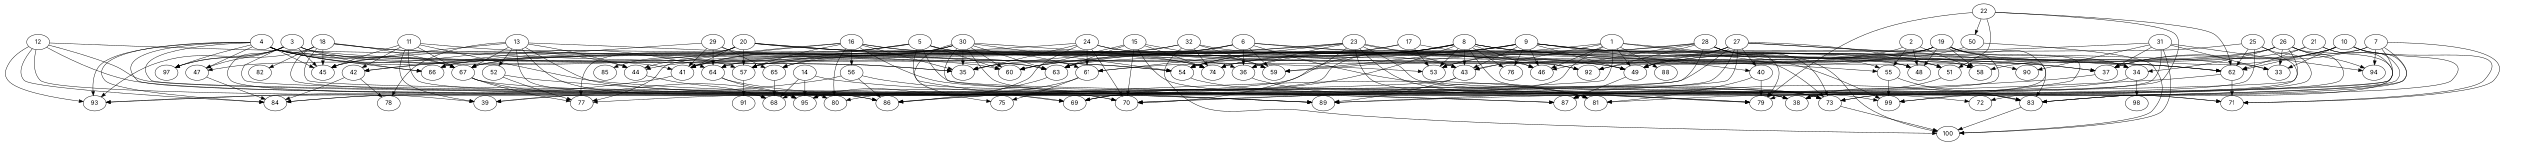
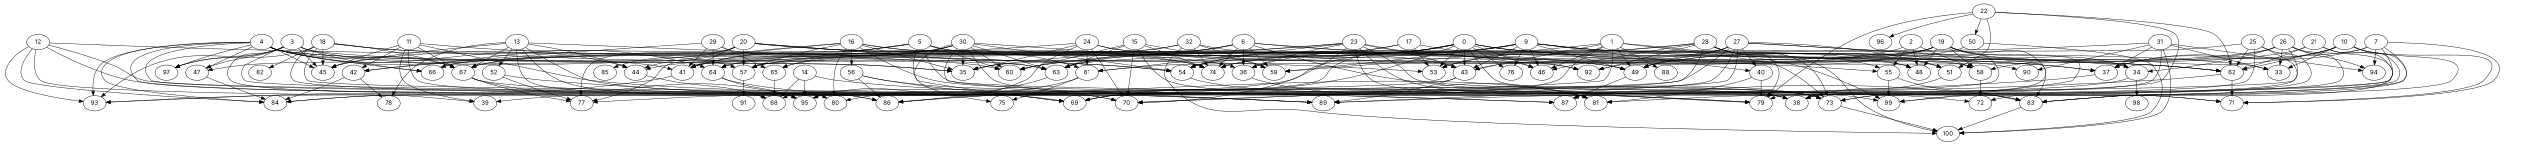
  digraph {
    fontname=Inter
    node [alpha=0.05 fontname=Inter]
    edge [fontname=Inter]
    43 [alpha=0.11]
    1
    46 [alpha=0.04]
    49 [alpha=0.16]
    59 [alpha=0.15]
    68 [alpha=0.12]
    70 [alpha=0.18]
    73 [alpha=0.11]
    88 [alpha=0.19]
    99 [alpha=0.10]
    93 [alpha=0.04]
    89 [alpha=0.16]
    87 [alpha=0.15]
    100
    95 [alpha=0.09]
    2 [alpha=0.06]
    48 [alpha=0.12]
    55 [alpha=0.16]
    58 [alpha=0.19]
    63 [alpha=0.10]
    83 [alpha=0.19]
    72 [alpha=0.01]
    86 [alpha=0.12]
    3 [alpha=0.15]
    35 [alpha=0.07]
    45 [alpha=0.16]
    47 [alpha=0.18]
    66 [alpha=0.11]
    74 [alpha=0.19]
    97 [alpha=0.07]
    84 [alpha=0.07]
    4
    41 [alpha=0.02]
    44 [alpha=0.10]
    64 [alpha=0.18]
    67 [alpha=0.14]
    79 [alpha=0.08]
    81 [alpha=0.08]
    77 [alpha=0.19]
    5 [alpha=0.16]
    57 [alpha=0.10]
    60 [alpha=0.11]
    69 [alpha=0.03]
    71 [alpha=0.17]
    91 [alpha=0.09]
    6 [alpha=0.12]
    36 [alpha=0.14]
    65 [alpha=0.06]
    92 [alpha=0.07]
    7 [alpha=0.03]
    37 [alpha=0.07]
    54 [alpha=0.17]
    94 [alpha=0.17]
-   8 [alpha=0.15]
+   8 [alpha=0.15 label=0]
    53 [alpha=0.19]
    62 [alpha=0.18]
    76 [alpha=0.11]
    90 [alpha=0.08]
    9 [alpha=0.04]
    33 [alpha=0.13]
    40 [alpha=0.14]
    51 [alpha=0.10]
    38 [alpha=0.04]
    10 [alpha=0.09]
    11 [alpha=0.13]
    39 [alpha=0.10]
    42 [alpha=0.04]
    78 [alpha=0.12]
    12 [alpha=0.06]
    13 [alpha=0.18]
    52 [alpha=0.17]
    80 [alpha=0.12]
    14 [alpha=0.06]
    15
    16 [alpha=0.15]
    56 [alpha=0.01]
    17 [alpha=0.06]
    18 [alpha=0.14]
    82 [alpha=0.16]
    19 [alpha=0.07]
    34
    61 [alpha=0.15]
    98 [alpha=0.01]
    75 [alpha=0.11]
    20 [alpha=0.07]
    85 [alpha=0.06]
    21
    22 [alpha=0.06]
    50 [alpha=0.20]
+   96 [alpha=0.13]
    23 [alpha=0.04]
    24 [alpha=0.18]
    25 [alpha=0.12]
    26
    27 [alpha=0.04]
    28 [alpha=0.19]
    29 [alpha=0.02]
    30
    31 [alpha=0.04]
    32 [alpha=0.19]
    43 -> 93
    43 -> 89
    1 -> 43
    1 -> 46
    1 -> 49
    1 -> 59
    1 -> 68
    1 -> 70
    1 -> 73
    1 -> 88
    1 -> 99
    49 -> 87
    73 -> 100
    2 -> 48
    2 -> 55
    2 -> 58
    2 -> 63
    55 -> 99
    55 -> 83
+   58 -> 72
    63 -> 86
    83 -> 100
    3 -> 68
    3 -> 93
    3 -> 83
    3 -> 35
    3 -> 45
    3 -> 47
    3 -> 66
    3 -> 74
    3 -> 97
    47 -> 84
    4 -> 70
    4 -> 93
    4 -> 63
    4 -> 35
    4 -> 45
    4 -> 47
    4 -> 66
    4 -> 97
    4 -> 84
    4 -> 41
    4 -> 44
    4 -> 64
    4 -> 67
    4 -> 79
    41 -> 93
    44 -> 68
    64 -> 95
    64 -> 81
    67 -> 89
    67 -> 95
    67 -> 77
    5 -> 43
    5 -> 46
    5 -> 45
    5 -> 41
    5 -> 57
    5 -> 60
    5 -> 69
    5 -> 71
    57 -> 91
    6 -> 59
    6 -> 48
    6 -> 63
    6 -> 83
    6 -> 66
+   6 -> 74
    6 -> 36
    6 -> 65
    6 -> 92
    36 -> 81
    65 -> 68
    7 -> 89
    7 -> 83
    7 -> 71
    7 -> 37
    7 -> 54
    7 -> 94
    37 -> 86
    54 -> 73
    8 -> 43
    8 -> 46
    8 -> 86
    8 -> 35
    8 -> 84
    8 -> 79
    8 -> 60
    8 -> 69
    8 -> 37
    8 -> 54
    8 -> 53
    8 -> 62
    8 -> 76
    8 -> 90
    62 -> 70
    62 -> 71
    9 -> 43
    9 -> 46
    9 -> 49
    9 -> 59
    9 -> 44
    9 -> 67
    9 -> 36
    9 -> 37
    9 -> 76
    9 -> 33
    9 -> 40
    9 -> 51
    40 -> 79
    40 -> 81
    51 -> 38
    10 -> 73
    10 -> 99
    10 -> 58
    10 -> 71
    10 -> 37
    10 -> 62
    10 -> 33
    11 -> 99
    11 -> 86
    11 -> 45
    11 -> 67
    11 -> 54
    11 -> 39
    11 -> 42
    42 -> 84
    42 -> 78
    12 -> 93
    12 -> 87
    12 -> 84
    12 -> 69
    12 -> 54
    12 -> 39
    13 -> 73
    13 -> 86
    13 -> 45
    13 -> 44
    13 -> 67
    13 -> 60
    13 -> 78
    13 -> 52
    13 -> 80
    52 -> 87
    52 -> 77
    14 -> 68
    14 -> 95
    14 -> 72
    15 -> 59
    15 -> 70
    15 -> 63
    15 -> 74
    15 -> 79
    15 -> 60
    16 -> 58
    16 -> 35
    16 -> 74
    16 -> 44
    16 -> 77
    16 -> 57
    16 -> 38
    16 -> 80
    16 -> 56
    56 -> 70
    56 -> 86
-   56 -> 39
+   56 -> 69
    17 -> 48
    17 -> 64
    17 -> 54
    17 -> 53
    18 -> 89
    18 -> 45
    18 -> 97
    18 -> 67
    18 -> 57
    18 -> 53
    18 -> 38
    18 -> 82
    19 -> 43
    19 -> 99
    19 -> 95
    19 -> 48
    19 -> 58
    19 -> 57
    19 -> 92
    19 -> 38
    19 -> 34
    19 -> 61
    34 -> 69
    34 -> 98
    61 -> 80
    61 -> 75
    20 -> 49
    20 -> 58
    20 -> 63
    20 -> 47
    20 -> 41
    20 -> 77
    20 -> 57
    20 -> 61
    20 -> 85
    21 -> 49
    21 -> 83
    21 -> 81
    21 -> 62
    22 -> 87
    22 -> 79
    22 -> 62
    22 -> 51
    22 -> 50
+   22 -> 96
    50 -> 100
    50 -> 74
    23 -> 43
    23 -> 70
    23 -> 73
    23 -> 41
    23 -> 60
    23 -> 71
    23 -> 36
    23 -> 62
    23 -> 38
    23 -> 61
    24 -> 49
    24 -> 70
    24 -> 95
    24 -> 35
    24 -> 62
    24 -> 42
    24 -> 61
    25 -> 73
    25 -> 79
    25 -> 57
    25 -> 62
    25 -> 38
    26 -> 49
    26 -> 83
    26 -> 72
    26 -> 35
    26 -> 84
    26 -> 94
    26 -> 33
    26 -> 34
    27 -> 49
    27 -> 89
    27 -> 83
    27 -> 74
    27 -> 69
    27 -> 53
    27 -> 40
    27 -> 51
    27 -> 39
    27 -> 34
    28 -> 46
    28 -> 73
    28 -> 100
    28 -> 55
    28 -> 63
    28 -> 79
    28 -> 77
    28 -> 92
    28 -> 53
    29 -> 41
    29 -> 64
    29 -> 65
    29 -> 92
    29 -> 42
    30 -> 89
    30 -> 63
    30 -> 35
    30 -> 41
    30 -> 67
    30 -> 81
    30 -> 60
    30 -> 36
    30 -> 65
    30 -> 54
    30 -> 75
    31 -> 87
    31 -> 100
    31 -> 41
    31 -> 37
    31 -> 94
    31 -> 90
    31 -> 33
    32 -> 59
    32 -> 100
    32 -> 55
    32 -> 66
    32 -> 74
    32 -> 64
  }
